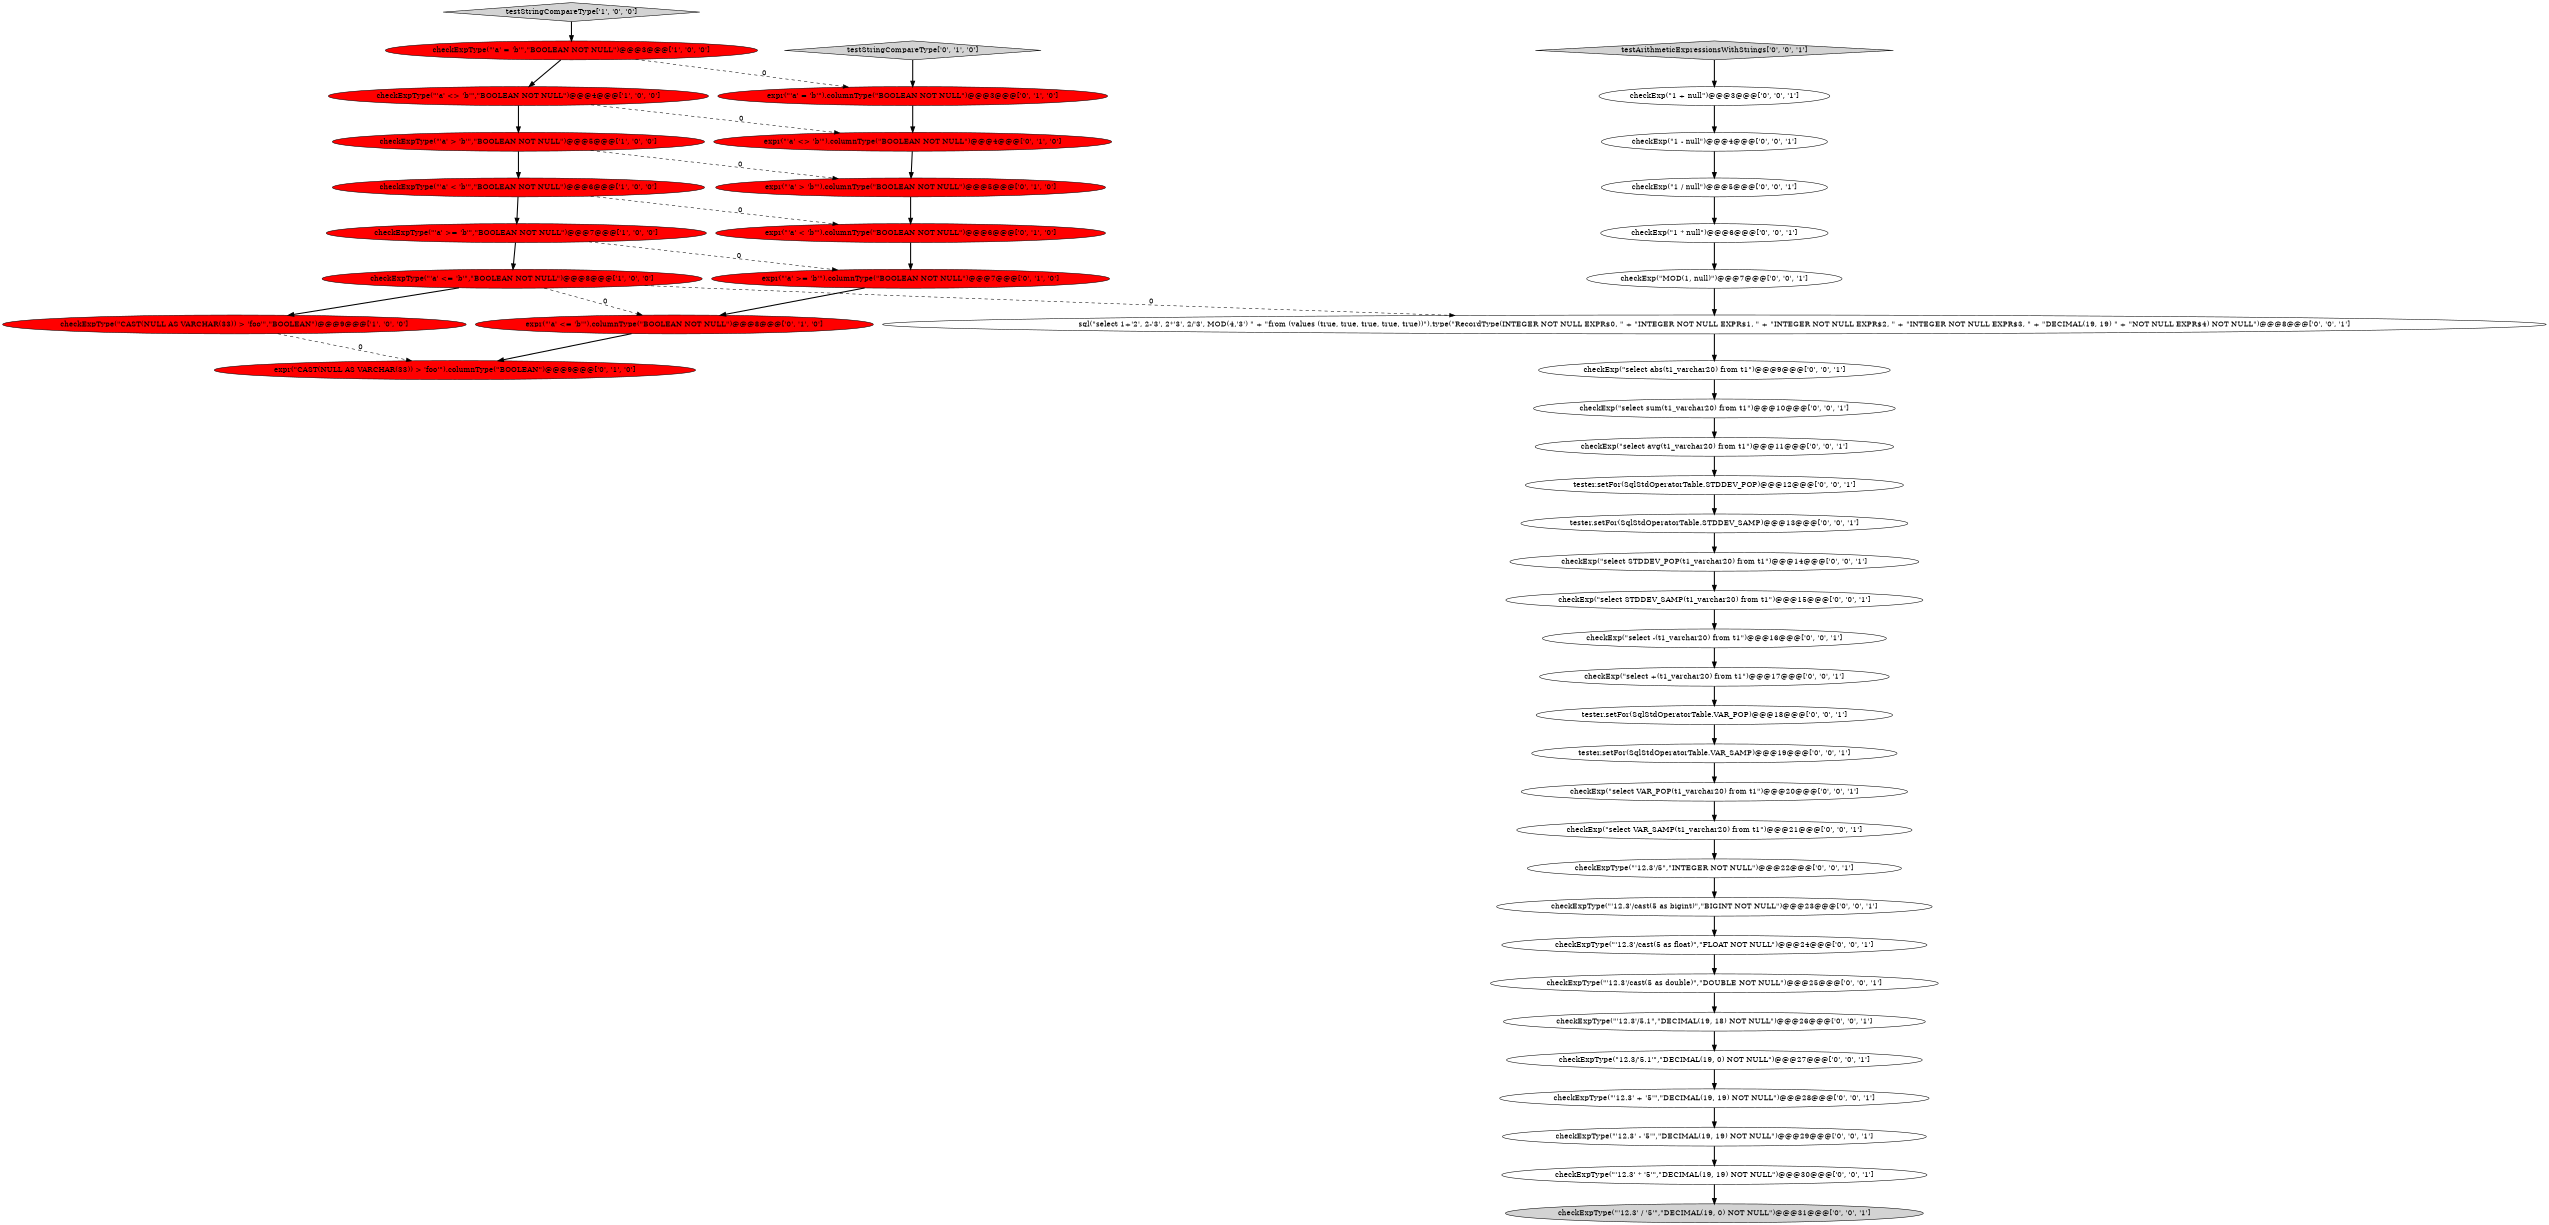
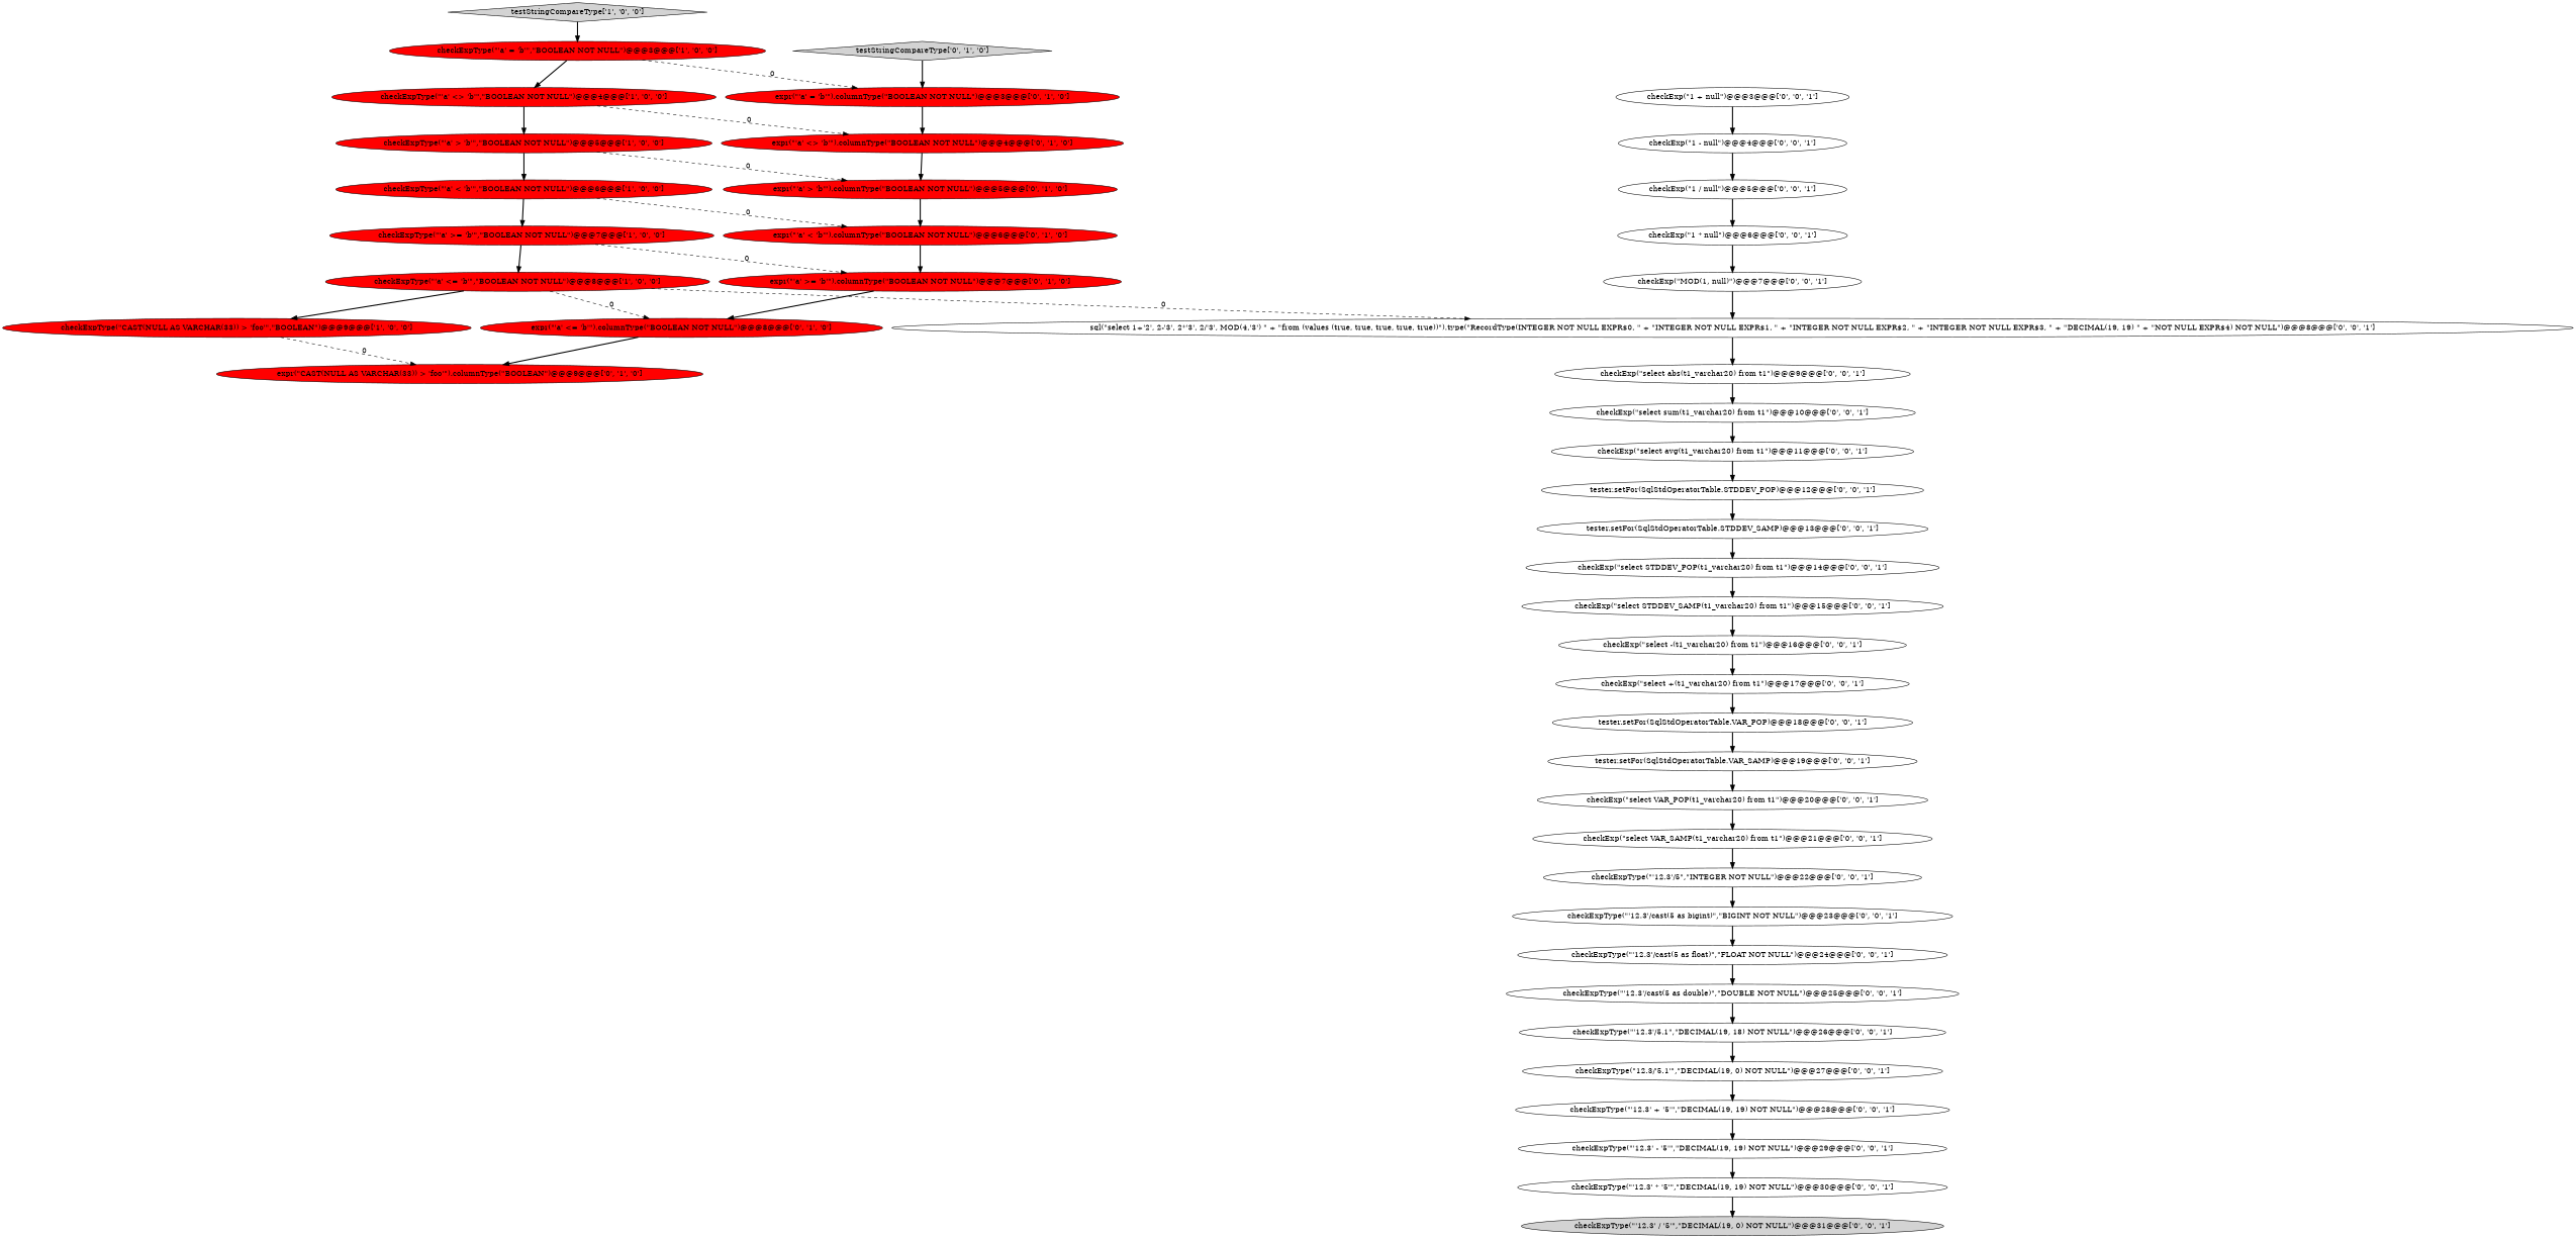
  digraph {
    node [fillcolor=white shape=ellipse style=filled]
    edge [style=bold]
    n1 [fillcolor=red label="expr(\"CAST(NULL AS VARCHAR(33)) > 'foo'\").columnType(\"BOOLEAN\")@@@9@@@['0', '1', '0']"]
    n2 [fillcolor=red label="checkExpType(\"'a' < 'b'\",\"BOOLEAN NOT NULL\")@@@6@@@['1', '0', '0']"]
    n3 [fillcolor=red label="checkExpType(\"'a' >= 'b'\",\"BOOLEAN NOT NULL\")@@@7@@@['1', '0', '0']"]
    n4 [fillcolor=red label="expr(\"'a' < 'b'\").columnType(\"BOOLEAN NOT NULL\")@@@6@@@['0', '1', '0']"]
    n5 [fillcolor=red label="checkExpType(\"'a' <= 'b'\",\"BOOLEAN NOT NULL\")@@@8@@@['1', '0', '0']"]
    n6 [fillcolor=red label="expr(\"'a' >= 'b'\").columnType(\"BOOLEAN NOT NULL\")@@@7@@@['0', '1', '0']"]
    n7 [fillcolor=red label="checkExpType(\"'a' > 'b'\",\"BOOLEAN NOT NULL\")@@@5@@@['1', '0', '0']"]
    n8 [fillcolor=red label="expr(\"'a' > 'b'\").columnType(\"BOOLEAN NOT NULL\")@@@5@@@['0', '1', '0']"]
    n9 [label="checkExp(\"select sum(t1_varchar20) from t1\")@@@10@@@['0', '0', '1']"]
    n10 [label="checkExp(\"select avg(t1_varchar20) from t1\")@@@11@@@['0', '0', '1']"]
    n11 [label="checkExpType(\"'12.3' + '5'\",\"DECIMAL(19, 19) NOT NULL\")@@@28@@@['0', '0', '1']"]
    n12 [label="checkExpType(\"'12.3' - '5'\",\"DECIMAL(19, 19) NOT NULL\")@@@29@@@['0', '0', '1']"]
    n13 [fillcolor=lightgray label="checkExpType(\"'12.3' / '5'\",\"DECIMAL(19, 0) NOT NULL\")@@@31@@@['0', '0', '1']"]
    n14 [label="checkExp(\"select VAR_POP(t1_varchar20) from t1\")@@@20@@@['0', '0', '1']"]
    n15 [label="checkExp(\"select VAR_SAMP(t1_varchar20) from t1\")@@@21@@@['0', '0', '1']"]
    n16 [label="checkExp(\"select abs(t1_varchar20) from t1\")@@@9@@@['0', '0', '1']"]
    n17 [fillcolor=red label="expr(\"'a' = 'b'\").columnType(\"BOOLEAN NOT NULL\")@@@3@@@['0', '1', '0']"]
    n18 [fillcolor=red label="expr(\"'a' <> 'b'\").columnType(\"BOOLEAN NOT NULL\")@@@4@@@['0', '1', '0']"]
    n19 [fillcolor=lightgray label="testStringCompareType['0', '1', '0']" shape=diamond]
    n20 [label="checkExpType(\"'12.3'/cast(5 as bigint)\",\"BIGINT NOT NULL\")@@@23@@@['0', '0', '1']"]
    n21 [label="checkExpType(\"'12.3'/cast(5 as float)\",\"FLOAT NOT NULL\")@@@24@@@['0', '0', '1']"]
    n22 [label="checkExpType(\"'12.3' * '5'\",\"DECIMAL(19, 19) NOT NULL\")@@@30@@@['0', '0', '1']"]
    n23 [label="checkExp(\"1 * null\")@@@6@@@['0', '0', '1']"]
    n24 [label="checkExp(\"MOD(1, null)\")@@@7@@@['0', '0', '1']"]
    n25 [label="checkExpType(\"'12.3'/5\",\"INTEGER NOT NULL\")@@@22@@@['0', '0', '1']"]
    n26 [label="checkExp(\"1 - null\")@@@4@@@['0', '0', '1']"]
    n27 [label="checkExp(\"1 / null\")@@@5@@@['0', '0', '1']"]
    n28 [label="checkExpType(\"'12.3'/cast(5 as double)\",\"DOUBLE NOT NULL\")@@@25@@@['0', '0', '1']"]
    n29 [label="checkExpType(\"'12.3'/5.1\",\"DECIMAL(19, 18) NOT NULL\")@@@26@@@['0', '0', '1']"]
    n30 [label="checkExp(\"select STDDEV_POP(t1_varchar20) from t1\")@@@14@@@['0', '0', '1']"]
    n31 [label="checkExp(\"select STDDEV_SAMP(t1_varchar20) from t1\")@@@15@@@['0', '0', '1']"]
    n32 [label="sql(\"select 1+'2', 2-'3', 2*'3', 2/'3', MOD(4,'3') \" + \"from (values (true, true, true, true, true))\").type(\"RecordType(INTEGER NOT NULL EXPR$0, \" + \"INTEGER NOT NULL EXPR$1, \" + \"INTEGER NOT NULL EXPR$2, \" + \"INTEGER NOT NULL EXPR$3, \" + \"DECIMAL(19, 19) \" + \"NOT NULL EXPR$4) NOT NULL\")@@@8@@@['0', '0', '1']"]
-   n33 [fillcolor=lightgray label="testArithmeticExpressionsWithStrings['0', '0', '1']" shape=diamond]
    n34 [label="checkExp(\"1 + null\")@@@3@@@['0', '0', '1']"]
    n35 [label="tester.setFor(SqlStdOperatorTable.VAR_POP)@@@18@@@['0', '0', '1']"]
    n36 [label="tester.setFor(SqlStdOperatorTable.VAR_SAMP)@@@19@@@['0', '0', '1']"]
    n37 [label="checkExp(\"select -(t1_varchar20) from t1\")@@@16@@@['0', '0', '1']"]
    n38 [label="checkExp(\"select +(t1_varchar20) from t1\")@@@17@@@['0', '0', '1']"]
    n39 [label="checkExpType(\"12.3/'5.1'\",\"DECIMAL(19, 0) NOT NULL\")@@@27@@@['0', '0', '1']"]
    n40 [fillcolor=red label="checkExpType(\"'a' = 'b'\",\"BOOLEAN NOT NULL\")@@@3@@@['1', '0', '0']"]
    n41 [fillcolor=red label="checkExpType(\"'a' <> 'b'\",\"BOOLEAN NOT NULL\")@@@4@@@['1', '0', '0']"]
    n42 [fillcolor=red label="expr(\"'a' <= 'b'\").columnType(\"BOOLEAN NOT NULL\")@@@8@@@['0', '1', '0']"]
    n43 [fillcolor=red label="checkExpType(\"CAST(NULL AS VARCHAR(33)) > 'foo'\",\"BOOLEAN\")@@@9@@@['1', '0', '0']"]
    n44 [label="tester.setFor(SqlStdOperatorTable.STDDEV_POP)@@@12@@@['0', '0', '1']"]
    n45 [label="tester.setFor(SqlStdOperatorTable.STDDEV_SAMP)@@@13@@@['0', '0', '1']"]
    n46 [fillcolor=lightgray label="testStringCompareType['1', '0', '0']" shape=diamond]
    n2 -> n3
    n2 -> n4 [label=0 style=dashed]
    n3 -> n5
    n3 -> n6 [label=0 style=dashed]
    n4 -> n6
    n5 -> n32 [label=0 style=dashed]
    n5 -> n42 [label=0 style=dashed]
    n5 -> n43
    n6 -> n42
    n7 -> n2
    n7 -> n8 [label=0 style=dashed]
    n8 -> n4
    n9 -> n10
    n10 -> n44
    n11 -> n12
    n12 -> n22
    n14 -> n15
    n15 -> n25
    n16 -> n9
    n17 -> n18
    n18 -> n8
    n19 -> n17
    n20 -> n21
    n21 -> n28
    n22 -> n13
    n23 -> n24
    n24 -> n32
    n25 -> n20
    n26 -> n27
    n27 -> n23
    n28 -> n29
    n29 -> n39
    n30 -> n31
    n31 -> n37
    n32 -> n16
-   n33 -> n34
    n34 -> n26
    n35 -> n36
    n36 -> n14
    n37 -> n38
    n38 -> n35
    n39 -> n11
    n40 -> n17 [label=0 style=dashed]
    n40 -> n41
    n41 -> n7
    n41 -> n18 [label=0 style=dashed]
    n42 -> n1
    n43 -> n1 [label=0 style=dashed]
    n44 -> n45
    n45 -> n30
    n46 -> n40
  }
